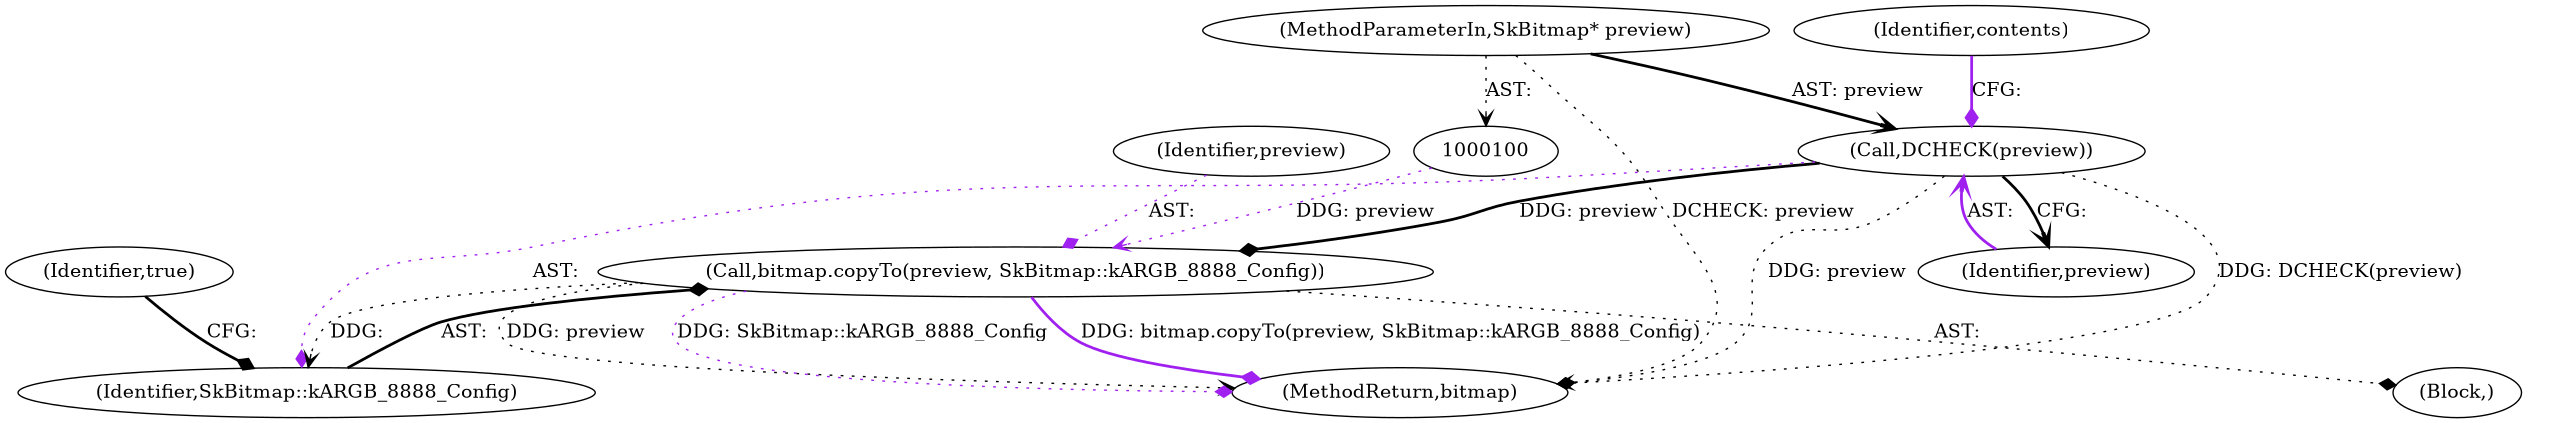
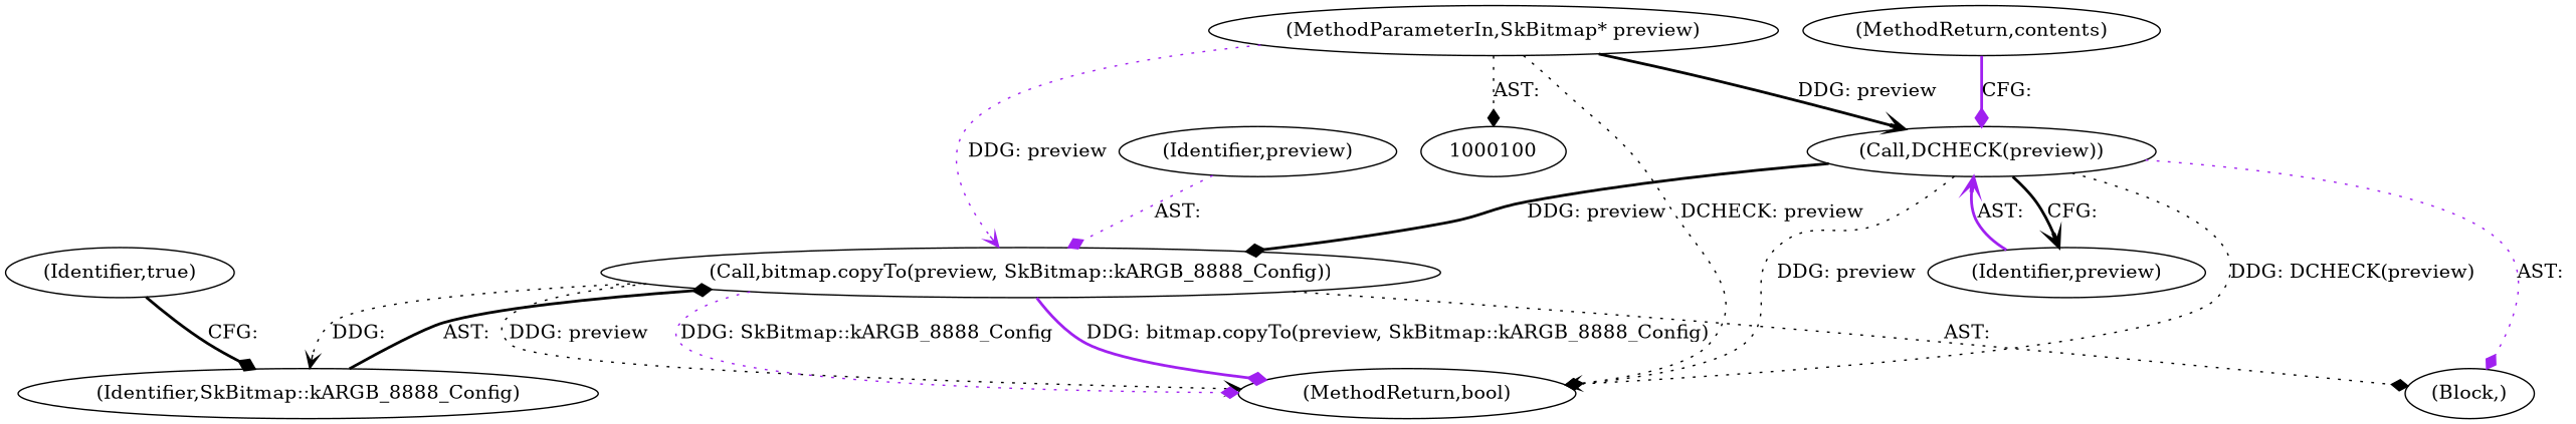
  digraph {
    edge [arrowhead=diamond color=black style=dotted]
    n1 [label="(MethodParameterIn,SkBitmap* preview)"]
    n2 [label="(Call,DCHECK(preview))"]
    n3 [label="(Call,bitmap.copyTo(preview, SkBitmap::kARGB_8888_Config))"]
-   n4 [label="(MethodReturn,bitmap)"]
+   n4 [label="(MethodReturn,bool)"]
    1000100
    n6 [label="(Block,)"]
    n7 [label="(Identifier,preview)"]
    n8 [label="(Identifier,SkBitmap::kARGB_8888_Config)"]
-   n9 [label="(Identifier,contents)"]
+   n9 [label="(MethodReturn,contents)"]
    n10 [label="(Identifier,true)"]
    n11 [label="(Identifier,preview)"]
-   n1 -> n2 [arrowhead=vee label="AST: preview" style=bold]
-   1000100 -> n3 [arrowhead=vee color=purple label="DDG: preview"]
+   n1 -> n2 [arrowhead=vee label="DDG: preview" style=bold]
+   n1 -> n3 [arrowhead=vee color=purple label="DDG: preview"]
    n1 -> n4 [label="DCHECK: preview"]
-   n1 -> 1000100 [arrowhead=vee label="AST: "]
+   n1 -> 1000100 [label="AST: "]
    n2 -> n3 [label="DDG: preview" style=bold]
    n2 -> n4 [label="DDG: DCHECK(preview)"]
    n2 -> n4 [arrowhead=vee label="DDG: preview"]
-   n2 -> n8 [color=purple label="AST: "]
+   n2 -> n6 [color=purple label="AST: "]
    n2 -> n7 [arrowhead=vee label="CFG: " style=bold]
    n3 -> n4 [color=purple label="DDG: bitmap.copyTo(preview, SkBitmap::kARGB_8888_Config)" style=bold]
    n3 -> n4 [arrowhead=vee label="DDG: preview"]
    n3 -> n4 [color=purple label="DDG: SkBitmap::kARGB_8888_Config"]
    n3 -> n6 [label="AST: "]
    n3 -> n8 [arrowhead=vee label="DDG: "]
    n7 -> n2 [arrowhead=vee color=purple label="AST: " style=bold]
    n8 -> n3 [label="AST: " style=bold]
    n9 -> n2 [color=purple label="CFG: " style=bold]
    n10 -> n8 [label="CFG: " style=bold]
    n11 -> n3 [color=purple label="AST: "]
  }
